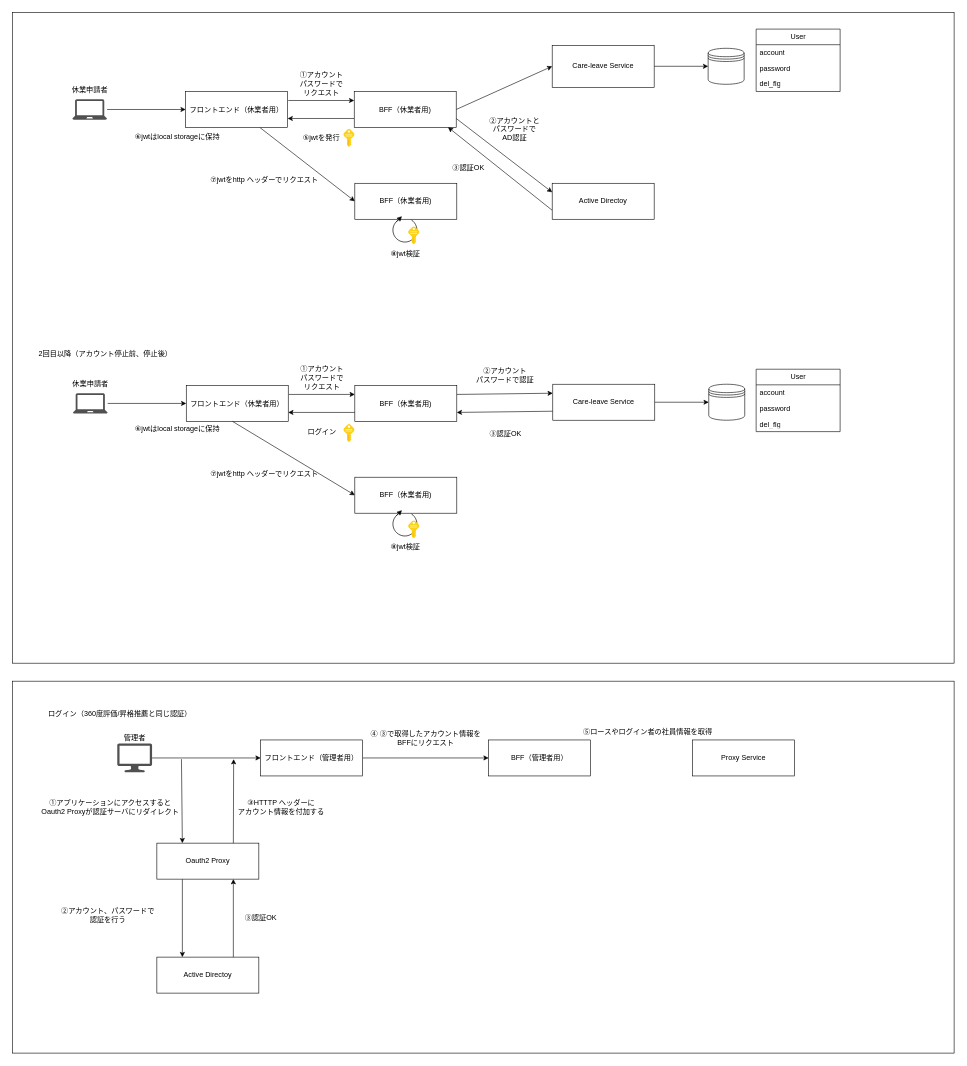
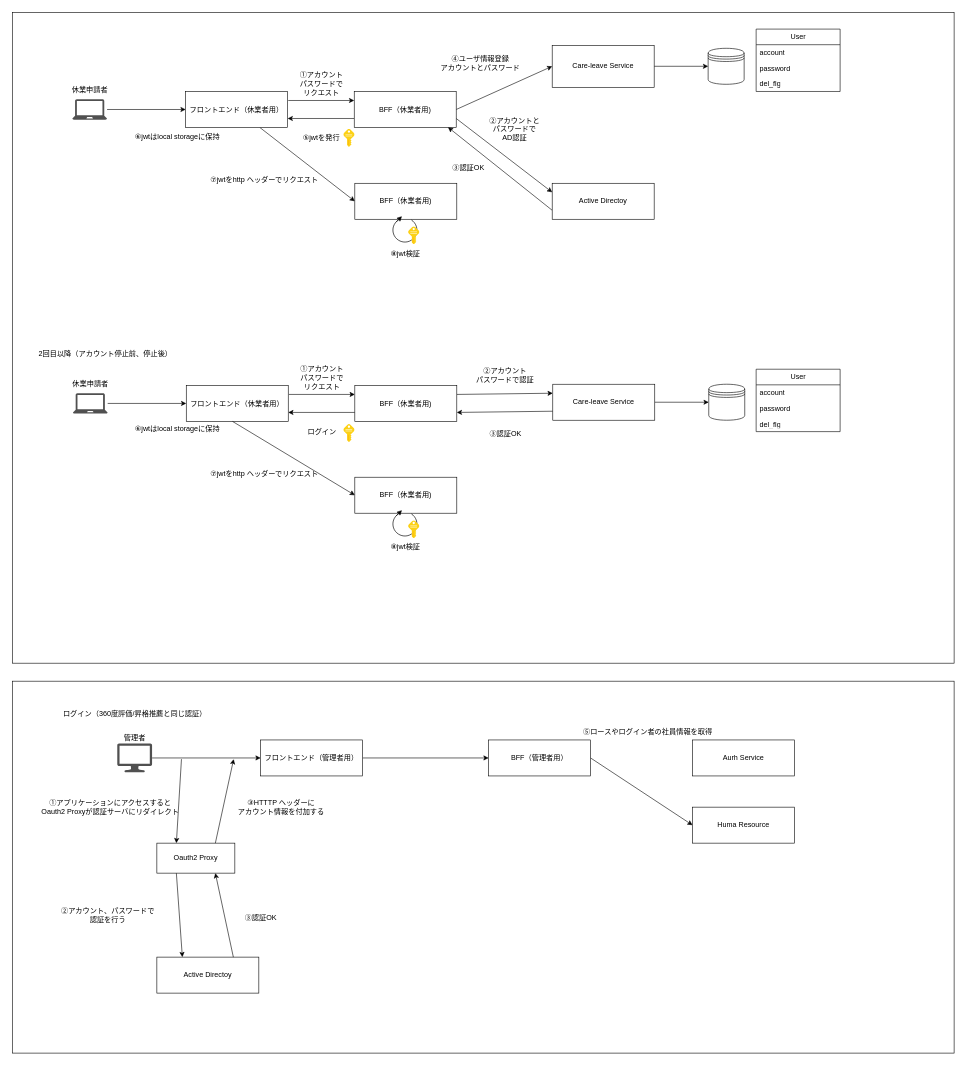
  <mxCell id="0" />
  <mxCell id="1" parent="0" />
  <mxCell id="2" value="" style="rounded=0;whiteSpace=wrap;html=1;" parent="1" vertex="1"><mxGeometry x="20" y="20" width="1570" height="1085" as="geometry" /></mxCell>
  <mxCell id="3" style="edgeStyle=none;html=1;entryX=0;entryY=0.5;entryDx=0;entryDy=0;" parent="1" source="4" target="8" edge="1"><mxGeometry relative="1" as="geometry" /></mxCell>
  <mxCell id="4" value="" style="sketch=0;pointerEvents=1;shadow=0;dashed=0;html=1;strokeColor=none;fillColor=#505050;labelPosition=center;verticalLabelPosition=bottom;verticalAlign=top;outlineConnect=0;align=center;shape=mxgraph.office.devices.laptop;" parent="1" vertex="1"><mxGeometry x="120" y="165" width="58" height="34" as="geometry" /></mxCell>
  <mxCell id="5" value="休業申請者" style="text;html=1;align=center;verticalAlign=middle;resizable=0;points=[];autosize=1;strokeColor=none;fillColor=none;" parent="1" vertex="1"><mxGeometry x="109" y="135" width="80" height="30" as="geometry" /></mxCell>
  <mxCell id="6" style="edgeStyle=none;html=1;entryX=0;entryY=0.25;entryDx=0;entryDy=0;" parent="1" target="12" edge="1"><mxGeometry relative="1" as="geometry"><mxPoint x="480" y="167" as="sourcePoint" /><mxPoint x="590" y="182" as="targetPoint" /></mxGeometry></mxCell>
  <mxCell id="7" style="edgeStyle=none;html=1;entryX=0;entryY=0.5;entryDx=0;entryDy=0;" parent="1" source="8" target="44" edge="1"><mxGeometry relative="1" as="geometry" /></mxCell>
  <mxCell id="8" value="フロントエンド（休業者用）" style="rounded=0;whiteSpace=wrap;html=1;" parent="1" vertex="1"><mxGeometry x="309" y="152" width="170" height="60" as="geometry" /></mxCell>
  <mxCell id="9" style="edgeStyle=none;html=1;entryX=0;entryY=0.5;entryDx=0;entryDy=0;" parent="1" target="16" edge="1"><mxGeometry relative="1" as="geometry"><mxPoint x="760" y="182" as="sourcePoint" /></mxGeometry></mxCell>
  <mxCell id="10" style="edgeStyle=none;html=1;exitX=1;exitY=0.75;exitDx=0;exitDy=0;entryX=0;entryY=0.25;entryDx=0;entryDy=0;" parent="1" source="12" target="14" edge="1"><mxGeometry relative="1" as="geometry"><mxPoint x="920" y="335" as="targetPoint" /></mxGeometry></mxCell>
  <mxCell id="11" style="edgeStyle=none;html=1;exitX=0;exitY=0.75;exitDx=0;exitDy=0;entryX=1;entryY=0.75;entryDx=0;entryDy=0;" parent="1" source="12" target="8" edge="1"><mxGeometry relative="1" as="geometry" /></mxCell>
  <mxCell id="12" value="BFF（休業者用)" style="rounded=0;whiteSpace=wrap;html=1;" parent="1" vertex="1"><mxGeometry x="590" y="152" width="170" height="60" as="geometry" /></mxCell>
  <mxCell id="13" style="edgeStyle=none;html=1;entryX=0.92;entryY=0.994;entryDx=0;entryDy=0;exitX=0;exitY=0.75;exitDx=0;exitDy=0;entryPerimeter=0;" parent="1" source="14" target="12" edge="1"><mxGeometry relative="1" as="geometry" /></mxCell>
  <mxCell id="14" value="Active Directoy" style="rounded=0;whiteSpace=wrap;html=1;" parent="1" vertex="1"><mxGeometry x="920" y="305" width="170" height="60" as="geometry" /></mxCell>
  <mxCell id="15" style="edgeStyle=none;html=1;exitX=1;exitY=0.5;exitDx=0;exitDy=0;entryX=0;entryY=0.5;entryDx=0;entryDy=0;" parent="1" source="16" target="17" edge="1"><mxGeometry relative="1" as="geometry" /></mxCell>
  <mxCell id="16" value="Care-leave Service" style="rounded=0;whiteSpace=wrap;html=1;" parent="1" vertex="1"><mxGeometry x="920" y="75" width="170" height="70" as="geometry" /></mxCell>
  <mxCell id="17" value="" style="shape=datastore;whiteSpace=wrap;html=1;" parent="1" vertex="1"><mxGeometry x="1180" y="80" width="60" height="60" as="geometry" /></mxCell>
  <mxCell id="18" value="User" style="swimlane;fontStyle=0;childLayout=stackLayout;horizontal=1;startSize=26;fillColor=none;horizontalStack=0;resizeParent=1;resizeParentMax=0;resizeLast=0;collapsible=1;marginBottom=0;html=1;" parent="1" vertex="1"><mxGeometry x="1260" y="48" width="140" height="104" as="geometry" /></mxCell>
  <mxCell id="19" value="account" style="text;strokeColor=none;fillColor=none;align=left;verticalAlign=top;spacingLeft=4;spacingRight=4;overflow=hidden;rotatable=0;points=[[0,0.5],[1,0.5]];portConstraint=eastwest;whiteSpace=wrap;html=1;" parent="18" vertex="1"><mxGeometry y="26" width="140" height="26" as="geometry" /></mxCell>
  <mxCell id="20" value="password" style="text;strokeColor=none;fillColor=none;align=left;verticalAlign=top;spacingLeft=4;spacingRight=4;overflow=hidden;rotatable=0;points=[[0,0.5],[1,0.5]];portConstraint=eastwest;whiteSpace=wrap;html=1;" parent="18" vertex="1"><mxGeometry y="52" width="140" height="26" as="geometry" /></mxCell>
  <mxCell id="21" value="del_flg" style="text;strokeColor=none;fillColor=none;align=left;verticalAlign=top;spacingLeft=4;spacingRight=4;overflow=hidden;rotatable=0;points=[[0,0.5],[1,0.5]];portConstraint=eastwest;whiteSpace=wrap;html=1;" parent="18" vertex="1"><mxGeometry y="78" width="140" height="26" as="geometry" /></mxCell>
  <mxCell id="22" value="①アカウント&lt;br&gt;パスワードで&lt;br&gt;リクエスト" style="text;html=1;align=center;verticalAlign=middle;resizable=0;points=[];autosize=1;strokeColor=none;fillColor=none;" parent="1" vertex="1"><mxGeometry x="485" y="109" width="100" height="60" as="geometry" /></mxCell>
  <mxCell id="23" value="②アカウントと&lt;br&gt;パスワードで&lt;br&gt;AD認証" style="text;html=1;align=center;verticalAlign=middle;resizable=0;points=[];autosize=1;strokeColor=none;fillColor=none;" parent="1" vertex="1"><mxGeometry x="802" y="185" width="110" height="60" as="geometry" /></mxCell>
  <mxCell id="24" value="③認証OK" style="text;html=1;align=center;verticalAlign=middle;resizable=0;points=[];autosize=1;strokeColor=none;fillColor=none;" parent="1" vertex="1"><mxGeometry x="740" y="265" width="80" height="30" as="geometry" /></mxCell>
  <mxCell id="25" value="⑤jwtを発行" style="text;html=1;align=center;verticalAlign=middle;resizable=0;points=[];autosize=1;strokeColor=none;fillColor=none;" parent="1" vertex="1"><mxGeometry x="490" y="215" width="90" height="30" as="geometry" /></mxCell>
+ <mxCell id="26" value="④ユーザ情報登録&lt;br&gt;アカウントとパスワード" style="text;html=1;align=center;verticalAlign=middle;resizable=0;points=[];autosize=1;strokeColor=none;fillColor=none;" parent="1" vertex="1"><mxGeometry x="720" y="85" width="160" height="40" as="geometry" /></mxCell>
  <mxCell id="27" style="edgeStyle=none;html=1;entryX=0;entryY=0.5;entryDx=0;entryDy=0;" parent="1" source="28" target="31" edge="1"><mxGeometry relative="1" as="geometry" /></mxCell>
  <mxCell id="28" value="" style="sketch=0;pointerEvents=1;shadow=0;dashed=0;html=1;strokeColor=none;fillColor=#505050;labelPosition=center;verticalLabelPosition=bottom;verticalAlign=top;outlineConnect=0;align=center;shape=mxgraph.office.devices.laptop;" parent="1" vertex="1"><mxGeometry x="121" y="655" width="58" height="34" as="geometry" /></mxCell>
  <mxCell id="29" value="休業申請者" style="text;html=1;align=center;verticalAlign=middle;resizable=0;points=[];autosize=1;strokeColor=none;fillColor=none;" parent="1" vertex="1"><mxGeometry x="110" y="625" width="80" height="30" as="geometry" /></mxCell>
  <mxCell id="30" style="edgeStyle=none;html=1;entryX=0;entryY=0.25;entryDx=0;entryDy=0;" parent="1" target="34" edge="1"><mxGeometry relative="1" as="geometry"><mxPoint x="481" y="657" as="sourcePoint" /><mxPoint x="591" y="672" as="targetPoint" /></mxGeometry></mxCell>
  <mxCell id="31" value="フロントエンド（休業者用）" style="rounded=0;whiteSpace=wrap;html=1;" parent="1" vertex="1"><mxGeometry x="310" y="642" width="170" height="60" as="geometry" /></mxCell>
  <mxCell id="32" style="edgeStyle=none;html=1;entryX=0;entryY=0.25;entryDx=0;entryDy=0;exitX=1;exitY=0.25;exitDx=0;exitDy=0;" parent="1" source="34" target="37" edge="1"><mxGeometry relative="1" as="geometry"><mxPoint x="761" y="739" as="sourcePoint" /></mxGeometry></mxCell>
  <mxCell id="33" style="edgeStyle=none;html=1;exitX=0;exitY=0.75;exitDx=0;exitDy=0;entryX=1;entryY=0.75;entryDx=0;entryDy=0;" parent="1" source="34" target="31" edge="1"><mxGeometry relative="1" as="geometry" /></mxCell>
  <mxCell id="34" value="BFF（休業者用)" style="rounded=0;whiteSpace=wrap;html=1;" parent="1" vertex="1"><mxGeometry x="591" y="642" width="170" height="60" as="geometry" /></mxCell>
  <mxCell id="35" style="edgeStyle=none;html=1;exitX=1;exitY=0.5;exitDx=0;exitDy=0;entryX=0;entryY=0.5;entryDx=0;entryDy=0;" parent="1" source="37" target="38" edge="1"><mxGeometry relative="1" as="geometry" /></mxCell>
  <mxCell id="36" style="edgeStyle=none;html=1;exitX=0;exitY=0.75;exitDx=0;exitDy=0;entryX=1;entryY=0.75;entryDx=0;entryDy=0;" parent="1" source="37" target="34" edge="1"><mxGeometry relative="1" as="geometry" /></mxCell>
  <mxCell id="37" value="Care-leave Service" style="rounded=0;whiteSpace=wrap;html=1;" parent="1" vertex="1"><mxGeometry x="921" y="640" width="170" height="60" as="geometry" /></mxCell>
  <mxCell id="38" value="" style="shape=datastore;whiteSpace=wrap;html=1;" parent="1" vertex="1"><mxGeometry x="1181" y="640" width="60" height="60" as="geometry" /></mxCell>
  <mxCell id="39" value="①アカウント&lt;br&gt;パスワードで&lt;br&gt;リクエスト" style="text;html=1;align=center;verticalAlign=middle;resizable=0;points=[];autosize=1;strokeColor=none;fillColor=none;" parent="1" vertex="1"><mxGeometry x="486" y="599" width="100" height="60" as="geometry" /></mxCell>
  <mxCell id="40" value="ログイン" style="text;html=1;align=center;verticalAlign=middle;resizable=0;points=[];autosize=1;strokeColor=none;fillColor=none;" parent="1" vertex="1"><mxGeometry x="491" y="705" width="90" height="30" as="geometry" /></mxCell>
  <mxCell id="41" value="②アカウント&lt;br&gt;パスワードで認証" style="text;html=1;align=center;verticalAlign=middle;resizable=0;points=[];autosize=1;strokeColor=none;fillColor=none;" parent="1" vertex="1"><mxGeometry x="781" y="605" width="120" height="40" as="geometry" /></mxCell>
  <mxCell id="42" value="2回目以降（アカウント停止前、停止後）" style="text;html=1;align=center;verticalAlign=middle;resizable=0;points=[];autosize=1;strokeColor=none;fillColor=none;" parent="1" vertex="1"><mxGeometry x="50" y="575" width="250" height="30" as="geometry" /></mxCell>
  <mxCell id="43" value="③認証OK" style="text;html=1;align=center;verticalAlign=middle;resizable=0;points=[];autosize=1;strokeColor=none;fillColor=none;" parent="1" vertex="1"><mxGeometry x="802" y="707" width="80" height="30" as="geometry" /></mxCell>
  <mxCell id="44" value="BFF（休業者用)" style="rounded=0;whiteSpace=wrap;html=1;" parent="1" vertex="1"><mxGeometry x="591" y="305" width="170" height="60" as="geometry" /></mxCell>
  <mxCell id="45" value="⑥jwtはlocal storageに保持" style="text;html=1;align=center;verticalAlign=middle;resizable=0;points=[];autosize=1;strokeColor=none;fillColor=none;" parent="1" vertex="1"><mxGeometry x="210" y="212" width="170" height="30" as="geometry" /></mxCell>
  <mxCell id="46" value="⑦jwtをhttp ヘッダーでリクエスト" style="text;html=1;align=center;verticalAlign=middle;resizable=0;points=[];autosize=1;strokeColor=none;fillColor=none;" parent="1" vertex="1"><mxGeometry x="340" y="285" width="200" height="30" as="geometry" /></mxCell>
  <mxCell id="47" value="" style="sketch=0;aspect=fixed;html=1;points=[];align=center;image;fontSize=12;image=img/lib/mscae/Key.svg;" parent="1" vertex="1"><mxGeometry x="572.4" y="215" width="18.6" height="30" as="geometry" /></mxCell>
  <mxCell id="48" value="" style="group" parent="1" vertex="1" connectable="0"><mxGeometry x="649.995" y="358.505" width="48.99" height="48.99" as="geometry" /></mxCell>
  <mxCell id="49" value="" style="verticalLabelPosition=bottom;verticalAlign=top;html=1;shape=mxgraph.basic.arc;startAngle=0.3;endAngle=0.143;rotation=-75;" parent="48" vertex="1"><mxGeometry x="4.495" y="4.495" width="40" height="40" as="geometry" /></mxCell>
  <mxCell id="50" value="" style="endArrow=classic;html=1;" parent="48" edge="1"><mxGeometry width="50" height="50" relative="1" as="geometry"><mxPoint x="9.495" y="11.495" as="sourcePoint" /><mxPoint x="19.495" y="1.495" as="targetPoint" /></mxGeometry></mxCell>
  <mxCell id="51" value="" style="sketch=0;aspect=fixed;html=1;points=[];align=center;image;fontSize=12;image=img/lib/mscae/Key.svg;" parent="48" vertex="1"><mxGeometry x="30.385" y="18.985" width="18.6" height="30" as="geometry" /></mxCell>
  <mxCell id="52" value="⑧jwt検証" style="text;html=1;align=center;verticalAlign=middle;resizable=0;points=[];autosize=1;strokeColor=none;fillColor=none;" parent="1" vertex="1"><mxGeometry x="640" y="407.49" width="70" height="30" as="geometry" /></mxCell>
  <mxCell id="53" style="edgeStyle=none;html=1;entryX=0;entryY=0.5;entryDx=0;entryDy=0;" parent="1" target="54" edge="1"><mxGeometry relative="1" as="geometry"><mxPoint x="387.127" y="702" as="sourcePoint" /></mxGeometry></mxCell>
  <mxCell id="54" value="BFF（休業者用)" style="rounded=0;whiteSpace=wrap;html=1;" parent="1" vertex="1"><mxGeometry x="591" y="795" width="170" height="60" as="geometry" /></mxCell>
  <mxCell id="55" value="⑥jwtはlocal storageに保持" style="text;html=1;align=center;verticalAlign=middle;resizable=0;points=[];autosize=1;strokeColor=none;fillColor=none;" parent="1" vertex="1"><mxGeometry x="210" y="700" width="170" height="30" as="geometry" /></mxCell>
  <mxCell id="56" value="⑦jwtをhttp ヘッダーでリクエスト" style="text;html=1;align=center;verticalAlign=middle;resizable=0;points=[];autosize=1;strokeColor=none;fillColor=none;" parent="1" vertex="1"><mxGeometry x="340" y="775" width="200" height="30" as="geometry" /></mxCell>
  <mxCell id="57" value="" style="sketch=0;aspect=fixed;html=1;points=[];align=center;image;fontSize=12;image=img/lib/mscae/Key.svg;" parent="1" vertex="1"><mxGeometry x="572.4" y="707" width="18.6" height="30" as="geometry" /></mxCell>
  <mxCell id="58" value="" style="group" parent="1" vertex="1" connectable="0"><mxGeometry x="649.995" y="848.505" width="48.99" height="48.99" as="geometry" /></mxCell>
  <mxCell id="59" value="" style="verticalLabelPosition=bottom;verticalAlign=top;html=1;shape=mxgraph.basic.arc;startAngle=0.3;endAngle=0.143;rotation=-75;" parent="58" vertex="1"><mxGeometry x="4.495" y="4.495" width="40" height="40" as="geometry" /></mxCell>
  <mxCell id="60" value="" style="endArrow=classic;html=1;" parent="58" edge="1"><mxGeometry width="50" height="50" relative="1" as="geometry"><mxPoint x="9.495" y="11.495" as="sourcePoint" /><mxPoint x="19.495" y="1.495" as="targetPoint" /></mxGeometry></mxCell>
  <mxCell id="61" value="" style="sketch=0;aspect=fixed;html=1;points=[];align=center;image;fontSize=12;image=img/lib/mscae/Key.svg;" parent="58" vertex="1"><mxGeometry x="30.385" y="18.985" width="18.6" height="30" as="geometry" /></mxCell>
  <mxCell id="62" value="⑧jwt検証" style="text;html=1;align=center;verticalAlign=middle;resizable=0;points=[];autosize=1;strokeColor=none;fillColor=none;" parent="1" vertex="1"><mxGeometry x="640" y="897.49" width="70" height="30" as="geometry" /></mxCell>
  <mxCell id="63" value="User" style="swimlane;fontStyle=0;childLayout=stackLayout;horizontal=1;startSize=26;fillColor=none;horizontalStack=0;resizeParent=1;resizeParentMax=0;resizeLast=0;collapsible=1;marginBottom=0;html=1;" vertex="1" parent="1"><mxGeometry x="1260" y="615" width="140" height="104" as="geometry" /></mxCell>
  <mxCell id="64" value="account" style="text;strokeColor=none;fillColor=none;align=left;verticalAlign=top;spacingLeft=4;spacingRight=4;overflow=hidden;rotatable=0;points=[[0,0.5],[1,0.5]];portConstraint=eastwest;whiteSpace=wrap;html=1;" vertex="1" parent="63"><mxGeometry y="26" width="140" height="26" as="geometry" /></mxCell>
  <mxCell id="65" value="password" style="text;strokeColor=none;fillColor=none;align=left;verticalAlign=top;spacingLeft=4;spacingRight=4;overflow=hidden;rotatable=0;points=[[0,0.5],[1,0.5]];portConstraint=eastwest;whiteSpace=wrap;html=1;" vertex="1" parent="63"><mxGeometry y="52" width="140" height="26" as="geometry" /></mxCell>
  <mxCell id="66" value="del_flg" style="text;strokeColor=none;fillColor=none;align=left;verticalAlign=top;spacingLeft=4;spacingRight=4;overflow=hidden;rotatable=0;points=[[0,0.5],[1,0.5]];portConstraint=eastwest;whiteSpace=wrap;html=1;" vertex="1" parent="63"><mxGeometry y="78" width="140" height="26" as="geometry" /></mxCell>
  <mxCell id="67" value="" style="rounded=0;whiteSpace=wrap;html=1;" vertex="1" parent="1"><mxGeometry x="20" y="1135" width="1570" height="620" as="geometry" /></mxCell>
  <mxCell id="68" style="edgeStyle=none;html=1;" edge="1" parent="1" source="69" target="78"><mxGeometry relative="1" as="geometry" /></mxCell>
  <mxCell id="69" value="" style="sketch=0;pointerEvents=1;shadow=0;dashed=0;html=1;strokeColor=none;fillColor=#505050;labelPosition=center;verticalLabelPosition=bottom;verticalAlign=top;outlineConnect=0;align=center;shape=mxgraph.office.devices.lcd_monitor;" vertex="1" parent="1"><mxGeometry x="195" y="1239" width="58" height="48" as="geometry" /></mxCell>
  <mxCell id="70" value="管理者" style="text;html=1;align=center;verticalAlign=middle;resizable=0;points=[];autosize=1;strokeColor=none;fillColor=none;" vertex="1" parent="1"><mxGeometry x="194" y="1215" width="60" height="30" as="geometry" /></mxCell>
  <mxCell id="71" style="edgeStyle=none;html=1;entryX=0.25;entryY=0;entryDx=0;entryDy=0;" edge="1" parent="1" target="73"><mxGeometry relative="1" as="geometry"><mxPoint x="302" y="1265" as="sourcePoint" /></mxGeometry></mxCell>
  <mxCell id="72" style="edgeStyle=none;html=1;entryX=0.25;entryY=0;entryDx=0;entryDy=0;exitX=0.25;exitY=1;exitDx=0;exitDy=0;" edge="1" parent="1" source="73" target="74"><mxGeometry relative="1" as="geometry" /></mxCell>
- <mxCell id="73" value="Oauth2 Proxy" style="rounded=0;whiteSpace=wrap;html=1;" vertex="1" parent="1"><mxGeometry x="261" y="1405" width="170" height="60" as="geometry" /></mxCell>
+ <mxCell id="73" value="Oauth2 Proxy" style="rounded=0;whiteSpace=wrap;html=1;" vertex="1" parent="1"><mxGeometry x="261" y="1405" width="130" height="50" as="geometry" /></mxCell>
  <mxCell id="74" value="Active Directoy" style="rounded=0;whiteSpace=wrap;html=1;" vertex="1" parent="1"><mxGeometry x="261" y="1595" width="170" height="60" as="geometry" /></mxCell>
+ <mxCell id="75" style="edgeStyle=none;html=1;exitX=1;exitY=0.5;exitDx=0;exitDy=0;entryX=0;entryY=0.5;entryDx=0;entryDy=0;" edge="1" parent="1" source="76" target="89"><mxGeometry relative="1" as="geometry" /></mxCell>
  <mxCell id="76" value="BFF（管理者用）" style="rounded=0;whiteSpace=wrap;html=1;" vertex="1" parent="1"><mxGeometry x="814" y="1233" width="170" height="60" as="geometry" /></mxCell>
  <mxCell id="77" style="edgeStyle=none;html=1;entryX=0;entryY=0.5;entryDx=0;entryDy=0;exitX=1;exitY=0.5;exitDx=0;exitDy=0;" edge="1" parent="1" source="78" target="76"><mxGeometry relative="1" as="geometry"><mxPoint x="614" y="1263" as="sourcePoint" /></mxGeometry></mxCell>
  <mxCell id="78" value="フロントエンド（管理者用）" style="rounded=0;whiteSpace=wrap;html=1;" vertex="1" parent="1"><mxGeometry x="434" y="1233" width="170" height="60" as="geometry" /></mxCell>
- <mxCell id="79" value="Proxy Service" style="rounded=0;whiteSpace=wrap;html=1;" vertex="1" parent="1"><mxGeometry x="1154" y="1233" width="170" height="60" as="geometry" /></mxCell>
- <mxCell id="80" value="ログイン（360度評価/昇格推薦と同じ認証）" style="text;html=1;align=center;verticalAlign=middle;resizable=0;points=[];autosize=1;strokeColor=none;fillColor=none;" vertex="1" parent="1"><mxGeometry x="69" y="1175" width="260" height="30" as="geometry" /></mxCell>
+ <mxCell id="79" value="Aurh Service" style="rounded=0;whiteSpace=wrap;html=1;" vertex="1" parent="1"><mxGeometry x="1154" y="1233" width="170" height="60" as="geometry" /></mxCell>
+ <mxCell id="80" value="ログイン（360度評価/昇格推薦と同じ認証）" style="text;html=1;align=center;verticalAlign=middle;resizable=0;points=[];autosize=1;strokeColor=none;fillColor=none;" vertex="1" parent="1"><mxGeometry x="94" y="1175" width="260" height="30" as="geometry" /></mxCell>
  <mxCell id="81" value="①アプリケーションにアクセスすると&lt;br&gt;Oauth2 Proxyが認証サーバにリダイレクト" style="text;html=1;align=center;verticalAlign=middle;resizable=0;points=[];autosize=1;strokeColor=none;fillColor=none;" vertex="1" parent="1"><mxGeometry x="58" y="1325" width="250" height="40" as="geometry" /></mxCell>
  <mxCell id="82" value="②アカウント、パスワードで&lt;br&gt;認証を行う" style="text;html=1;align=center;verticalAlign=middle;resizable=0;points=[];autosize=1;strokeColor=none;fillColor=none;" vertex="1" parent="1"><mxGeometry x="89" y="1505" width="180" height="40" as="geometry" /></mxCell>
  <mxCell id="83" value="③認証OK" style="text;html=1;align=center;verticalAlign=middle;resizable=0;points=[];autosize=1;strokeColor=none;fillColor=none;" vertex="1" parent="1"><mxGeometry x="394" y="1515" width="80" height="30" as="geometry" /></mxCell>
  <mxCell id="84" value="" style="endArrow=classic;html=1;exitX=0.75;exitY=0;exitDx=0;exitDy=0;entryX=0.75;entryY=1;entryDx=0;entryDy=0;" edge="1" parent="1" source="74" target="73"><mxGeometry width="50" height="50" relative="1" as="geometry"><mxPoint x="614" y="1405" as="sourcePoint" /><mxPoint x="664" y="1355" as="targetPoint" /></mxGeometry></mxCell>
  <mxCell id="85" value="③HTTTP ヘッダーに&lt;br&gt;アカウント情報を付加する" style="text;html=1;align=center;verticalAlign=middle;resizable=0;points=[];autosize=1;strokeColor=none;fillColor=none;" vertex="1" parent="1"><mxGeometry x="383" y="1325" width="170" height="40" as="geometry" /></mxCell>
  <mxCell id="86" value="" style="endArrow=classic;html=1;exitX=0.75;exitY=0;exitDx=0;exitDy=0;" edge="1" parent="1" source="73"><mxGeometry width="50" height="50" relative="1" as="geometry"><mxPoint x="398.5" y="1605" as="sourcePoint" /><mxPoint x="389" y="1265" as="targetPoint" /></mxGeometry></mxCell>
- <mxCell id="87" value="④ ③で取得したアカウント情報を&lt;br&gt;BFFにリクエスト" style="text;html=1;align=center;verticalAlign=middle;resizable=0;points=[];autosize=1;strokeColor=none;fillColor=none;" vertex="1" parent="1"><mxGeometry x="604" y="1210" width="210" height="40" as="geometry" /></mxCell>
  <mxCell id="88" value="⑤ロースやログイン者の社員情報を取得" style="text;html=1;align=center;verticalAlign=middle;resizable=0;points=[];autosize=1;strokeColor=none;fillColor=none;" vertex="1" parent="1"><mxGeometry x="959" y="1204" width="240" height="30" as="geometry" /></mxCell>
+ <mxCell id="89" value="Huma Resource" style="rounded=0;whiteSpace=wrap;html=1;" vertex="1" parent="1"><mxGeometry x="1154" y="1345" width="170" height="60" as="geometry" /></mxCell>
